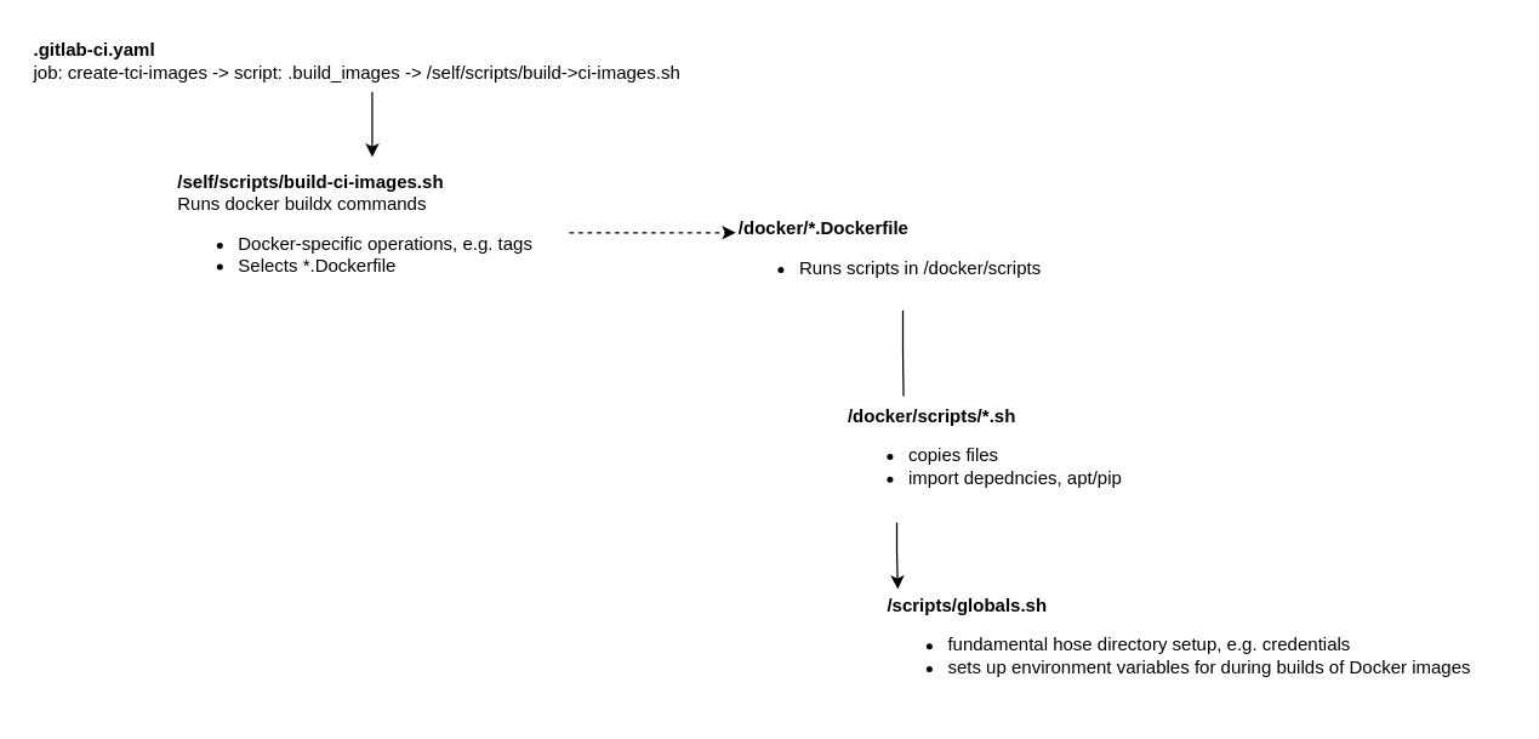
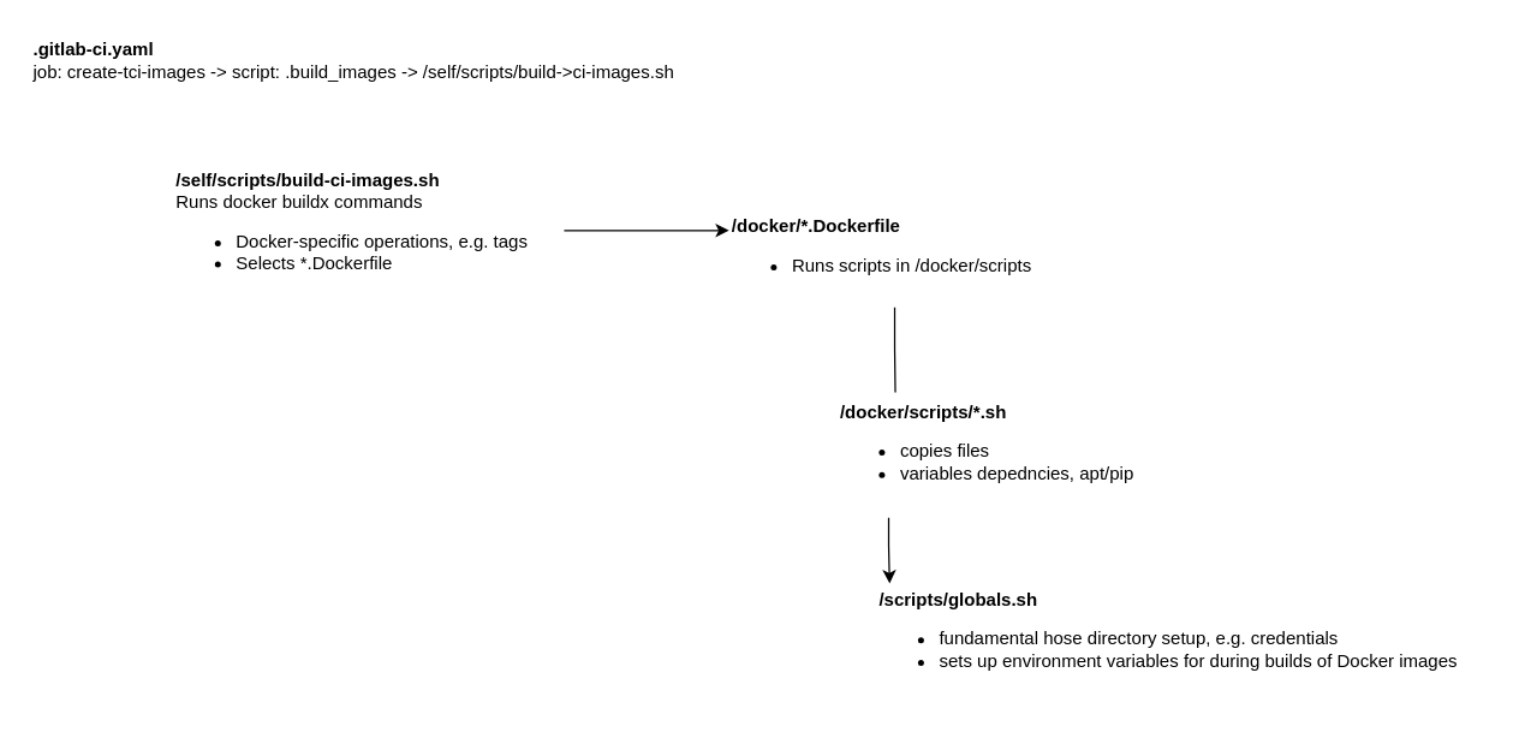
  <mxCell id="0" />
  <mxCell id="1" parent="0" />
- <mxCell id="2" style="edgeStyle=orthogonalEdgeStyle;rounded=0;orthogonalLoop=1;jettySize=auto;html=1;entryX=-0.001;entryY=0.269;entryDx=0;entryDy=0;entryPerimeter=0;dashed=1;" parent="1" source="3" target="6" edge="1"><mxGeometry relative="1" as="geometry" /></mxCell>
+ <mxCell id="2" style="edgeStyle=orthogonalEdgeStyle;rounded=0;orthogonalLoop=1;jettySize=auto;html=1;entryX=-0.001;entryY=0.269;entryDx=0;entryDy=0;entryPerimeter=0;" parent="1" source="3" target="6" edge="1"><mxGeometry relative="1" as="geometry" /></mxCell>
  <mxCell id="3" value="&lt;b&gt;/self/scripts/build-ci-images.sh&lt;/b&gt;&lt;br&gt;Runs docker buildx commands&lt;br&gt;&lt;ul&gt;&lt;li&gt;Docker-specific operations, e.g. tags&lt;br&gt;&lt;/li&gt;&lt;li&gt;Selects *.Dockerfile&lt;/li&gt;&lt;/ul&gt;" style="text;html=1;align=left;verticalAlign=middle;resizable=0;points=[];autosize=1;strokeColor=none;fillColor=none;" parent="1" vertex="1"><mxGeometry x="115" y="103" width="260" height="100" as="geometry" /></mxCell>
- <mxCell id="4" style="edgeStyle=orthogonalEdgeStyle;rounded=0;orthogonalLoop=1;jettySize=auto;html=1;" parent="1" source="5" target="3" edge="1"><mxGeometry relative="1" as="geometry" /></mxCell>
  <mxCell id="5" value="&lt;b&gt;.gitlab-ci.yaml&lt;/b&gt;&lt;br&gt;job: create-tci-images -&amp;gt; script: .build_images -&amp;gt; /self/scripts/build-&amp;gt;ci-images.sh" style="text;html=1;align=left;verticalAlign=middle;resizable=0;points=[];autosize=1;strokeColor=none;fillColor=none;" parent="1" vertex="1"><mxGeometry x="20" y="20" width="450" height="40" as="geometry" /></mxCell>
  <mxCell id="6" value="&lt;b&gt;/docker/*.Dockerfile&lt;/b&gt;&lt;div&gt;&lt;ul&gt;&lt;li&gt;Runs scripts in /docker/scripts&lt;/li&gt;&lt;/ul&gt;&lt;/div&gt;" style="text;html=1;align=left;verticalAlign=middle;resizable=0;points=[];autosize=1;strokeColor=none;fillColor=none;" parent="1" vertex="1"><mxGeometry x="485" y="134" width="220" height="70" as="geometry" /></mxCell>
- <mxCell id="7" value="&lt;b&gt;/docker/scripts/*.sh&lt;/b&gt;&lt;br&gt;&lt;ul&gt;&lt;li&gt;copies files&lt;/li&gt;&lt;li&gt;import depedncies, apt/pip&lt;/li&gt;&lt;/ul&gt;" style="text;html=1;align=left;verticalAlign=middle;resizable=0;points=[];autosize=1;strokeColor=none;fillColor=none;" parent="1" vertex="1"><mxGeometry x="557" y="260" width="200" height="80" as="geometry" /></mxCell>
+ <mxCell id="7" value="&lt;b&gt;/docker/scripts/*.sh&lt;/b&gt;&lt;br&gt;&lt;ul&gt;&lt;li&gt;copies files&lt;/li&gt;&lt;li&gt;variables depedncies, apt/pip&lt;/li&gt;&lt;/ul&gt;" style="text;html=1;align=left;verticalAlign=middle;resizable=0;points=[];autosize=1;strokeColor=none;fillColor=none;" parent="1" vertex="1"><mxGeometry x="557" y="260" width="200" height="80" as="geometry" /></mxCell>
  <mxCell id="8" style="edgeStyle=orthogonalEdgeStyle;rounded=0;orthogonalLoop=1;jettySize=auto;html=1;entryX=0.192;entryY=0.008;entryDx=0;entryDy=0;entryPerimeter=0;endArrow=none;" parent="1" source="6" target="7" edge="1"><mxGeometry relative="1" as="geometry"><mxPoint x="440" y="230" as="sourcePoint" /><mxPoint x="617" y="260" as="targetPoint" /></mxGeometry></mxCell>
  <mxCell id="9" value="&lt;b&gt;/scripts/globals.sh&lt;/b&gt;&lt;div&gt;&lt;ul&gt;&lt;li&gt;fundamental hose directory setup, e.g. credentials&lt;/li&gt;&lt;li&gt;sets up environment variables for during builds of Docker images&lt;/li&gt;&lt;/ul&gt;&lt;/div&gt;" style="text;html=1;align=left;verticalAlign=middle;resizable=0;points=[];autosize=1;strokeColor=none;fillColor=none;" parent="1" vertex="1"><mxGeometry x="583" y="385" width="410" height="80" as="geometry" /></mxCell>
  <mxCell id="10" style="edgeStyle=orthogonalEdgeStyle;rounded=0;orthogonalLoop=1;jettySize=auto;html=1;entryX=0.021;entryY=0.034;entryDx=0;entryDy=0;entryPerimeter=0;exitX=0.17;exitY=1.051;exitDx=0;exitDy=0;exitPerimeter=0;" parent="1" source="7" target="9" edge="1"><mxGeometry relative="1" as="geometry" /></mxCell>
